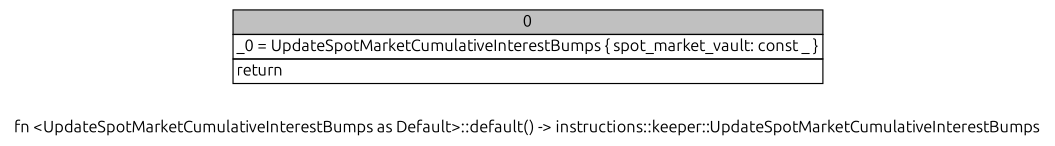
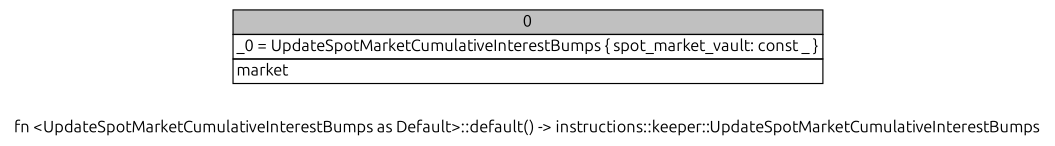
  digraph {
    fontname=Ubuntu
    label=<fn &lt;UpdateSpotMarketCumulativeInterestBumps as Default&gt;::default() -&gt; instructions::keeper::UpdateSpotMarketCumulativeInterestBumps<br align="left"/>>
-   n1 [fontname=Ubuntu label=<<table border="0" cellborder="1" cellspacing="0"><tr><td bgcolor="gray" align="center" colspan="1">0</td></tr><tr><td align="left" balign="left">_0 = UpdateSpotMarketCumulativeInterestBumps { spot_market_vault: const _ }<br/></td></tr><tr><td align="left">return</td></tr></table>> shape=none]
+   n1 [fontname=Ubuntu label=<<table border="0" cellborder="1" cellspacing="0"><tr><td bgcolor="gray" align="center" colspan="1">0</td></tr><tr><td align="left" balign="left">_0 = UpdateSpotMarketCumulativeInterestBumps { spot_market_vault: const _ }<br/></td></tr><tr><td align="left">market</td></tr></table>> shape=none]
  }
